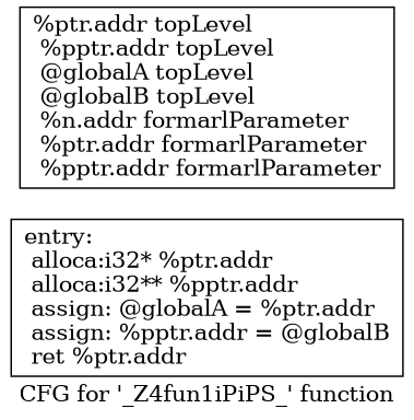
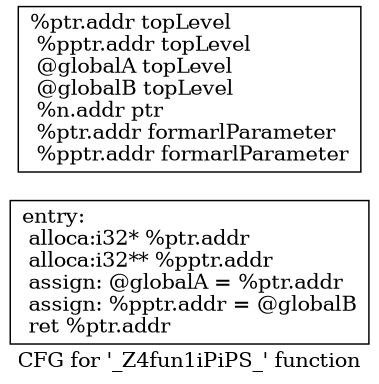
  digraph {
    label="CFG for '_Z4fun1iPiPS_' function"
    rankdir=LR
    node [shape=record]
    n1 [label="{entry:\l alloca:i32* %ptr.addr\l alloca:i32** %pptr.addr\l assign: @globalA = %ptr.addr\l assign: %pptr.addr = @globalB\l ret %ptr.addr\l }"]
-   n2 [label="{%ptr.addr topLevel\l %pptr.addr topLevel\l @globalA topLevel\l @globalB topLevel\l %n.addr formarlParameter\l %ptr.addr formarlParameter\l %pptr.addr formarlParameter\l }"]
+   n2 [label="{%ptr.addr topLevel\l %pptr.addr topLevel\l @globalA topLevel\l @globalB topLevel\l %n.addr ptr\l %ptr.addr formarlParameter\l %pptr.addr formarlParameter\l }"]
  }
